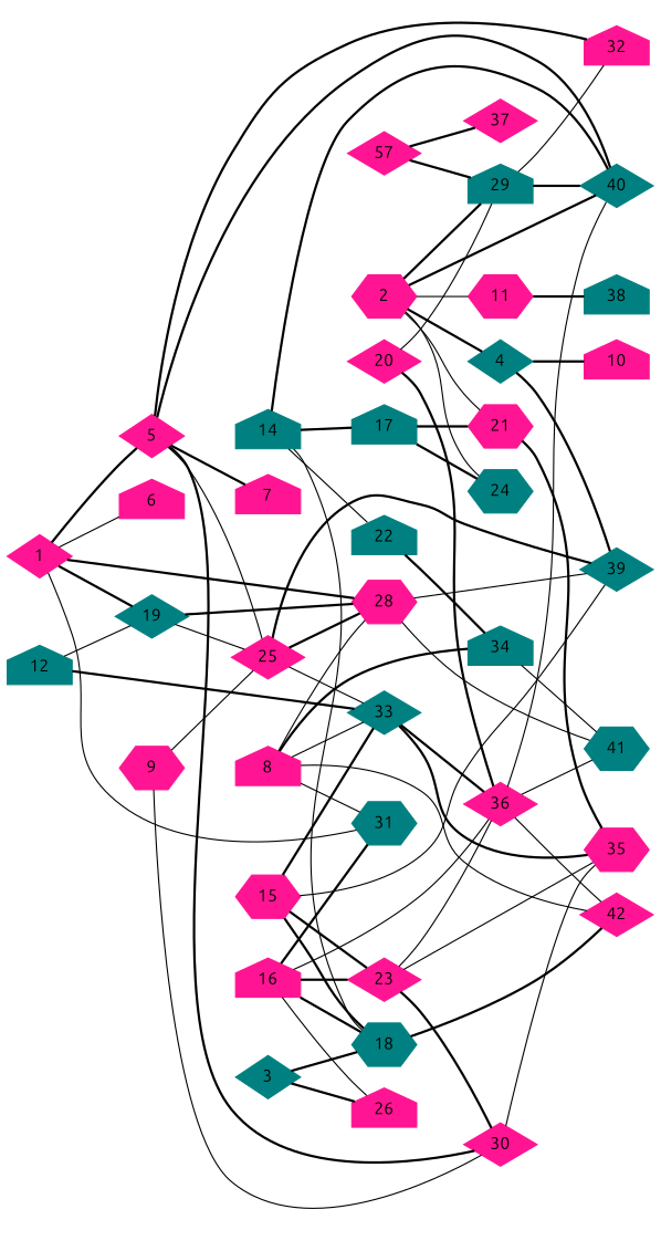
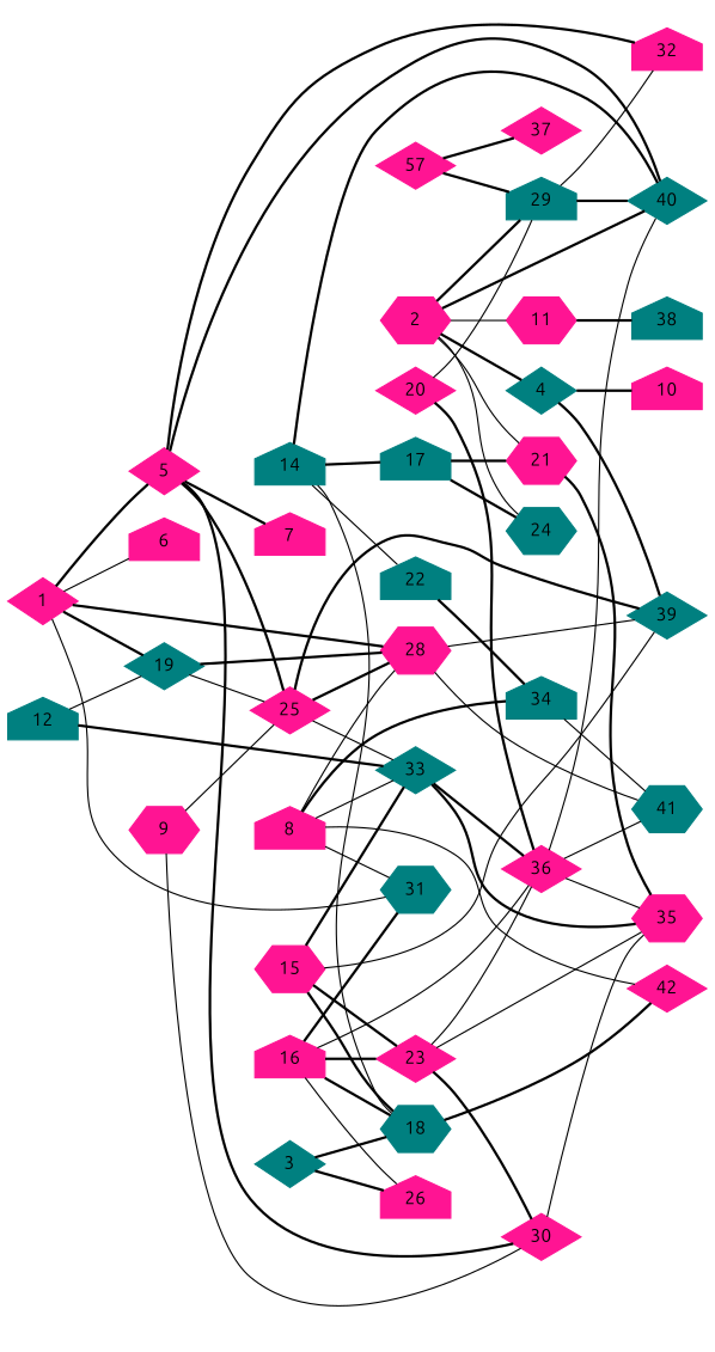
  graph {
    fontname=Ubuntu
    rankdir=LR
    node [color=deeppink fontname=Ubuntu shape=diamond style=filled]
    edge [fontname=Ubuntu style=bold weight=1.0]
    1
    5
    6 [shape=house]
    19 [color=teal]
    28 [shape=hexagon]
    31 [color=teal shape=hexagon]
    40 [color=teal]
    7 [shape=house]
    25
    30
    32 [shape=house]
    39 [color=teal]
    41 [color=teal shape=hexagon]
    2 [shape=hexagon]
    4 [color=teal]
    11 [shape=hexagon]
    21 [shape=hexagon]
    24 [color=teal shape=hexagon]
    29 [color=teal shape=house]
    10 [shape=house]
    38 [color=teal shape=house]
    35 [shape=hexagon]
    3 [color=teal]
    18 [color=teal shape=hexagon]
    26 [shape=house]
    42
    33 [color=teal]
    36
    8 [shape=house]
    34 [color=teal shape=house]
    23
    9 [shape=hexagon]
    12 [color=teal shape=house]
    14 [color=teal shape=house]
    17 [color=teal shape=house]
    22 [color=teal shape=house]
    15 [shape=hexagon]
    16 [shape=house]
    20
    n40 [label=57]
    37
    1 -- 5
    1 -- 6 [style=solid]
    1 -- 19
    1 -- 28
    1 -- 31 [style=solid]
    5 -- 40
    5 -- 7
-   5 -- 25 [style=solid]
+   5 -- 25
    5 -- 30
    5 -- 32
    19 -- 28
    19 -- 25 [style=solid]
    28 -- 39 [style=solid]
    28 -- 41 [style=solid]
    25 -- 28
    25 -- 39
    25 -- 33 [style=solid]
    30 -- 35 [style=solid]
    2 -- 40
    2 -- 4
    2 -- 11 [style=solid]
    2 -- 21 [style=solid]
    2 -- 24 [style=solid]
    2 -- 29
    4 -- 39
    4 -- 10
    11 -- 38
    21 -- 35
    29 -- 40
    29 -- 32 [style=solid]
    3 -- 18
    3 -- 26
    18 -- 42
    33 -- 35
    33 -- 36
    36 -- 40 [style=solid]
    36 -- 41 [style=solid]
-   36 -- 42 [style=solid]
+   36 -- 35 [style=solid]
    8 -- 28 [style=solid]
    8 -- 31 [style=solid]
    8 -- 42 [style=solid]
    8 -- 33 [style=solid]
    8 -- 34
    34 -- 41 [style=solid]
    23 -- 30
    23 -- 35 [style=solid]
    23 -- 36 [style=solid]
    9 -- 25 [style=solid]
    9 -- 30 [style=solid]
    12 -- 19 [style=solid]
    12 -- 33
    14 -- 40
    14 -- 18 [style=solid weight=2.0]
    14 -- 17
    14 -- 22 [style=solid]
    17 -- 21
    17 -- 24
    22 -- 34
    15 -- 39 [style=solid]
    15 -- 18 [weight=2.0]
    15 -- 33 [weight=2.0]
    15 -- 23
    16 -- 31
    16 -- 18
    16 -- 26 [style=solid]
    16 -- 36 [style=solid]
    16 -- 23
    20 -- 29 [style=solid]
    20 -- 36
    n40 -- 29
    n40 -- 37
  }
